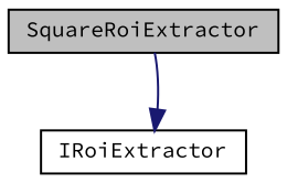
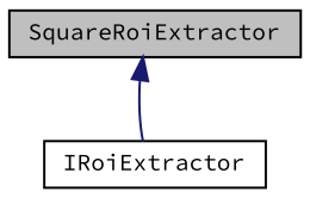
  digraph {
    fontname="Source Code Pro"
    node [color=black fontname="Source Code Pro" fontsize=10 shape=record style=filled]
    n1 [fillcolor=grey75 fontcolor=black height=0.2 label=SquareRoiExtractor width=0.4]
    n2 [fillcolor=white height=0.2 label=IRoiExtractor width=0.4]
-   n2 -> n1 [color=midnightblue dir=back fontname="Source Code Pro" fontsize=10 labelfontname=Helvetica labelfontsize=10 style=solid]
+   n1 -> n2 [color=midnightblue dir=back fontname="Source Code Pro" fontsize=10 labelfontname=Helvetica labelfontsize=10 style=solid]
  }
